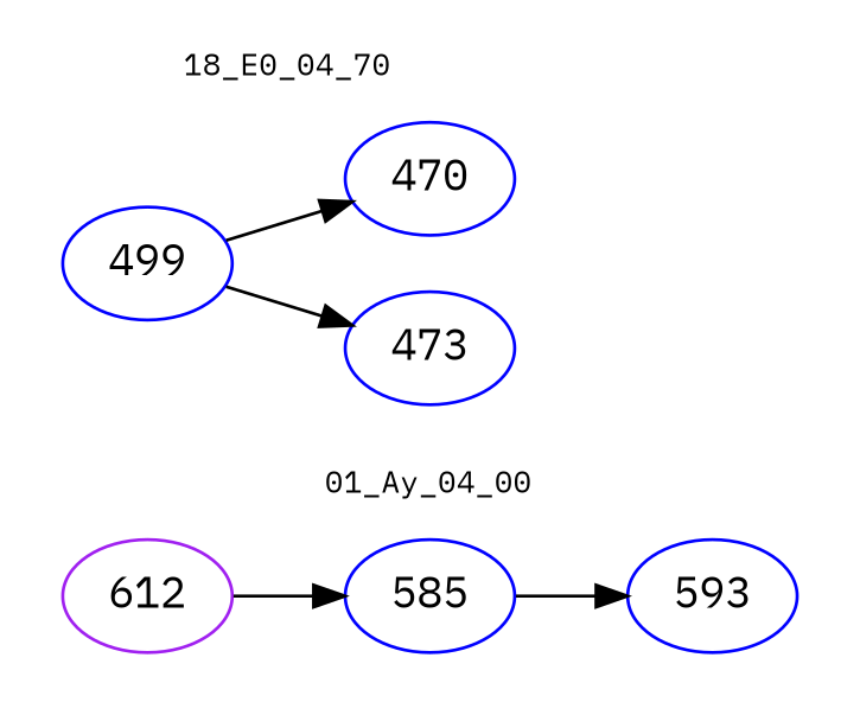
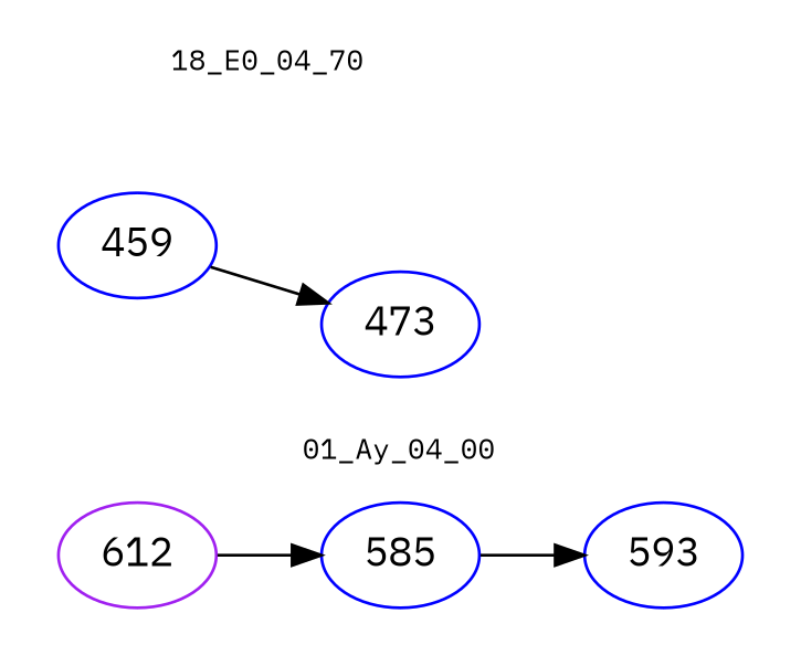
  digraph {
    fontname="IBM Plex Mono"
    rankdir=LR
    node [color=blue fontname="IBM Plex Mono"]
    edge [color=black fontname="IBM Plex Mono"]
    n1 [label=585]
    n2 [label=593]
    n3 [color=purple label=612]
-   n4 [label=499]
+   n4 [label=459]
    n5 [label=473]
-   n6 [label=470]
    subgraph cluster_1 {
      color=white
      fontsize=10
      label="01_Ay_04_00"
      n1
      n2
      n3
    }
    subgraph cluster_2 {
      color=white
      fontsize=10
      label="18_E0_04_70"
      n4
      n5
-     n6
    }
    n1 -> n2
    n3 -> n1
    n4 -> n5
-   n4 -> n6
  }
